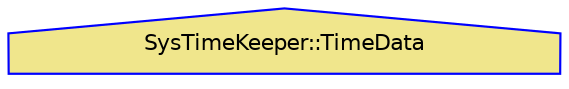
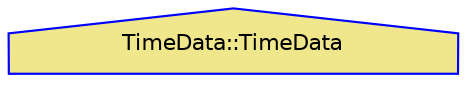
  digraph {
    rankdir=LR
-   n1 [color=blue fillcolor=khaki fontname=Helvetica fontsize=10 height=0.2 label="SysTimeKeeper::TimeData" shape=house style=filled width=0.4]
+   n1 [color=blue fillcolor=khaki fontname=Helvetica fontsize=10 height=0.2 label="TimeData::TimeData" shape=house style=filled width=0.4]
  }
